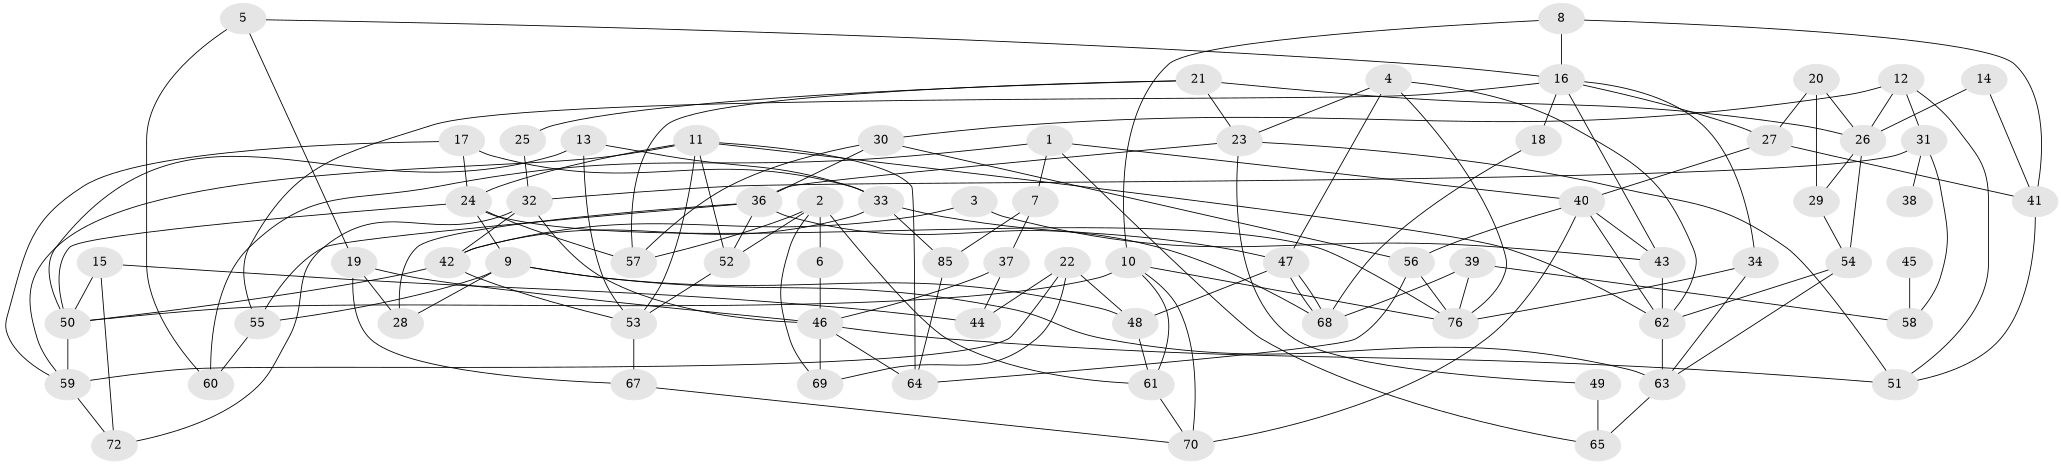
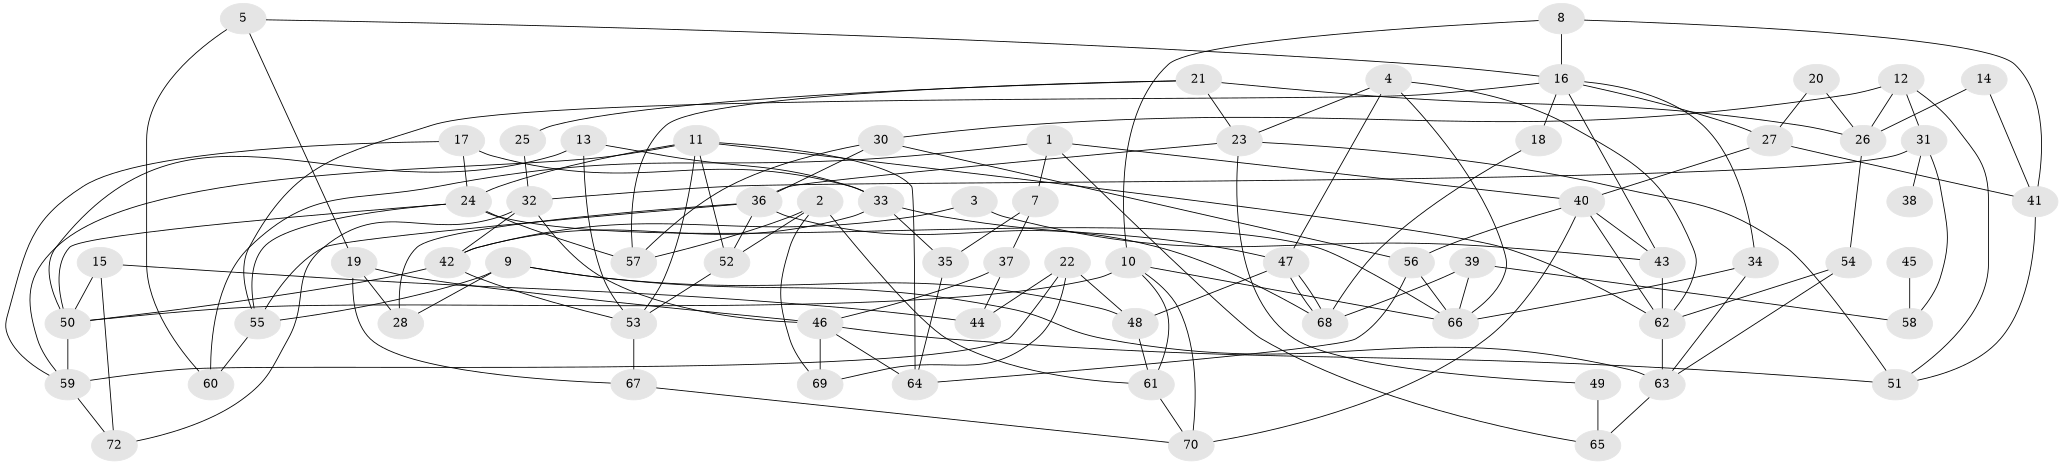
  graph {
    node [color=gray90 style=filled]
    1
    7
    40
    60
    65
-   35 [label=85]
+   35
    37
    43
    62
    70
    56
    2
-   6
    52
    57
    61
    69
    46
    53
    3
    42
    50
    4
    23
    47
-   66 [label=76]
+   66
    51
    36
    49
    48
    68
    63
    5
    16
    19
    55
    18
    27
    34
    28
    67
    64
    44
    8
    10
    41
    9
    59
    11
    24
    72
    12
    26
    30
    31
-   29
    54
    38
    32
    58
    13
    33
    14
    15
    17
    20
    21
    25
    22
    39
    45
    1 -- 7
    1 -- 40
    1 -- 60
    1 -- 65
    7 -- 35
    7 -- 37
    40 -- 43
    40 -- 62
    40 -- 70
    40 -- 56
    35 -- 64
    37 -- 46
    37 -- 44
    43 -- 62
    62 -- 63
    56 -- 66
    56 -- 64
-   2 -- 6
    2 -- 52
    2 -- 57
    2 -- 61
    2 -- 69
-   6 -- 46
    52 -- 53
    61 -- 70
    46 -- 69
    46 -- 51
    46 -- 64
    53 -- 67
    3 -- 43
    3 -- 42
    42 -- 53
    42 -- 50
    50 -- 59
    4 -- 62
    4 -- 23
    4 -- 47
    4 -- 66
    23 -- 51
    23 -- 36
    23 -- 49
    47 -- 48
    47 -- 68
    47 -- 68
    36 -- 52
    36 -- 68
    36 -- 55
    36 -- 28
    49 -- 65
    48 -- 61
    63 -- 65
    5 -- 60
    5 -- 16
    5 -- 19
    16 -- 43
    16 -- 55
    16 -- 18
    16 -- 27
    16 -- 34
    19 -- 46
    19 -- 28
    19 -- 67
    55 -- 60
    18 -- 68
    27 -- 40
    27 -- 41
    34 -- 66
    34 -- 63
    67 -- 70
    8 -- 16
    8 -- 10
    8 -- 41
    10 -- 70
    10 -- 61
    10 -- 50
    10 -- 66
    41 -- 51
    9 -- 48
    9 -- 63
    9 -- 55
    9 -- 28
    59 -- 72
    11 -- 62
    11 -- 52
    11 -- 53
    11 -- 64
    11 -- 59
    11 -- 24
    24 -- 57
    24 -- 50
    24 -- 66
-   24 -- 9
+   24 -- 55
    12 -- 51
    12 -- 26
    12 -- 30
    12 -- 31
-   26 -- 29
    26 -- 54
    30 -- 56
    30 -- 57
    30 -- 36
    31 -- 38
    31 -- 32
    31 -- 58
-   29 -- 54
    54 -- 62
    54 -- 63
    32 -- 46
    32 -- 42
    32 -- 72
    13 -- 53
    13 -- 50
    13 -- 33
    33 -- 35
    33 -- 42
    33 -- 47
    14 -- 41
    14 -- 26
    15 -- 50
    15 -- 44
    15 -- 72
    17 -- 59
    17 -- 24
    17 -- 33
    20 -- 27
    20 -- 26
-   20 -- 29
    21 -- 57
    21 -- 23
    21 -- 26
    21 -- 25
    25 -- 32
    22 -- 69
    22 -- 48
    22 -- 44
    22 -- 59
    39 -- 66
    39 -- 68
    39 -- 58
    45 -- 58
  }
